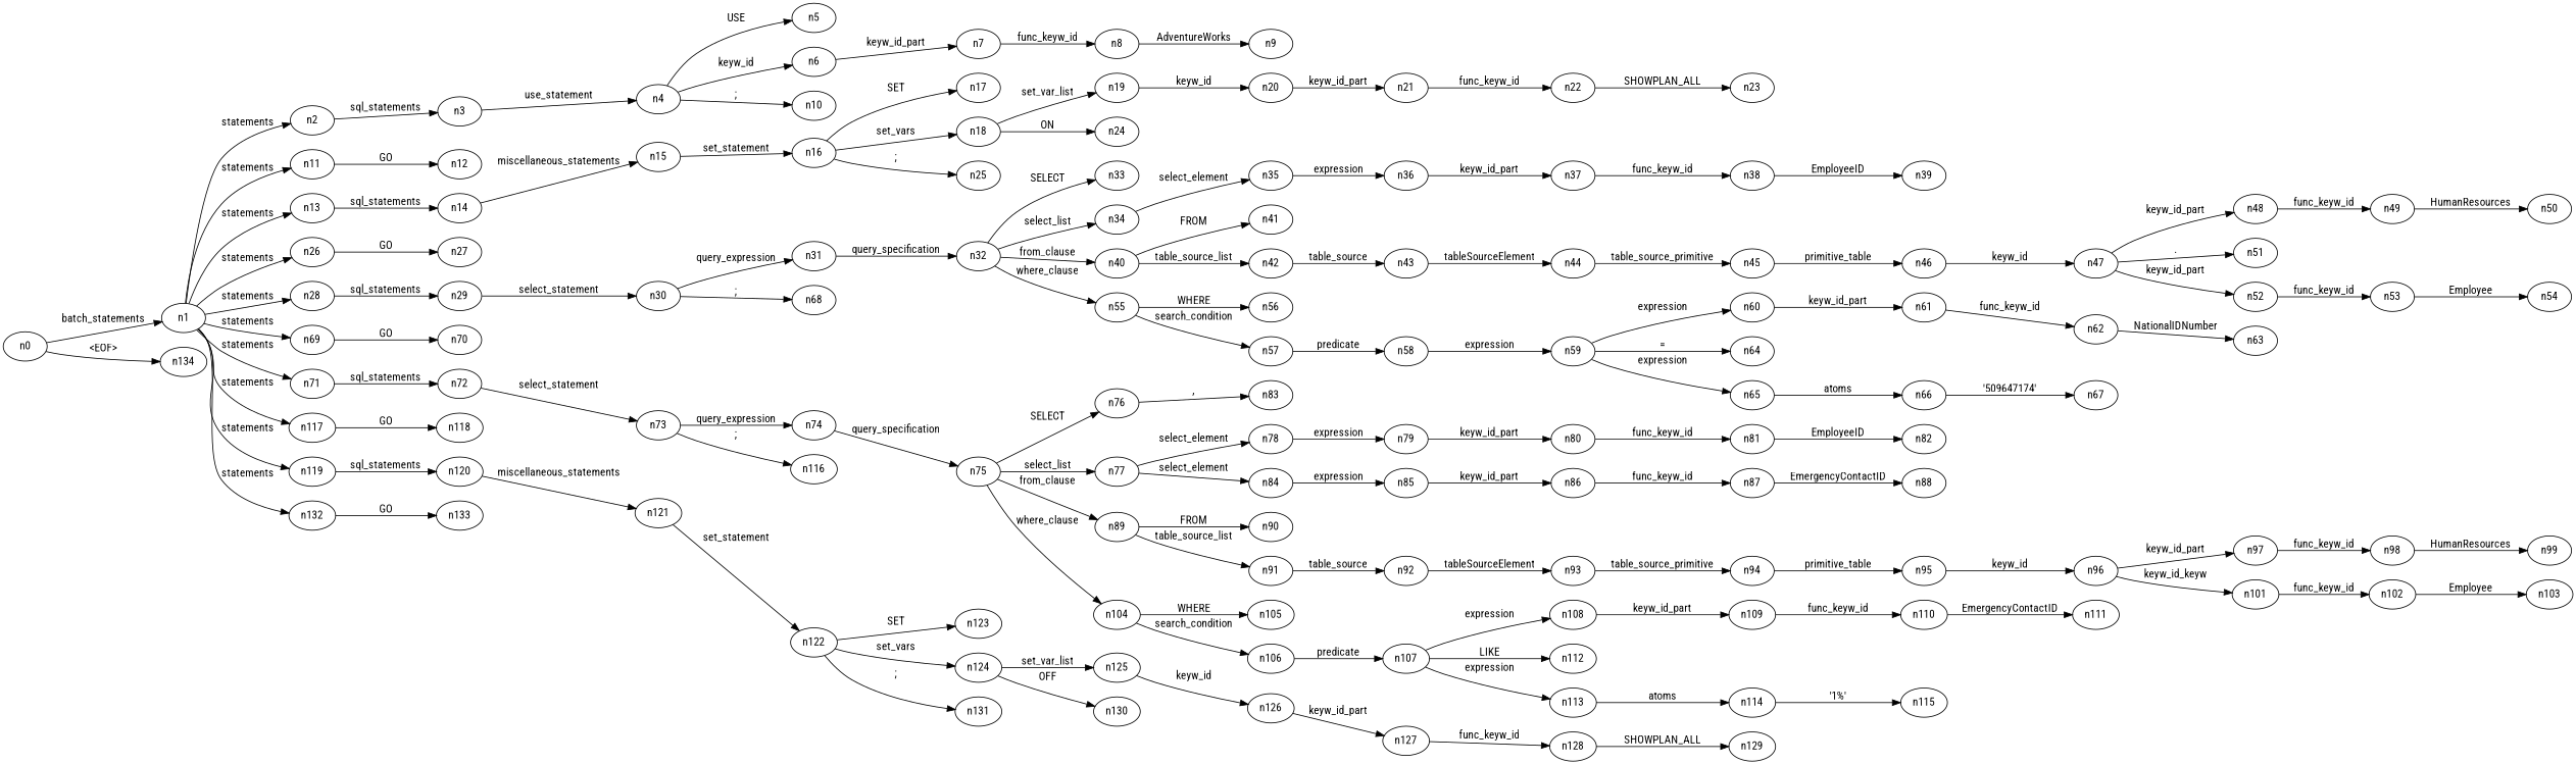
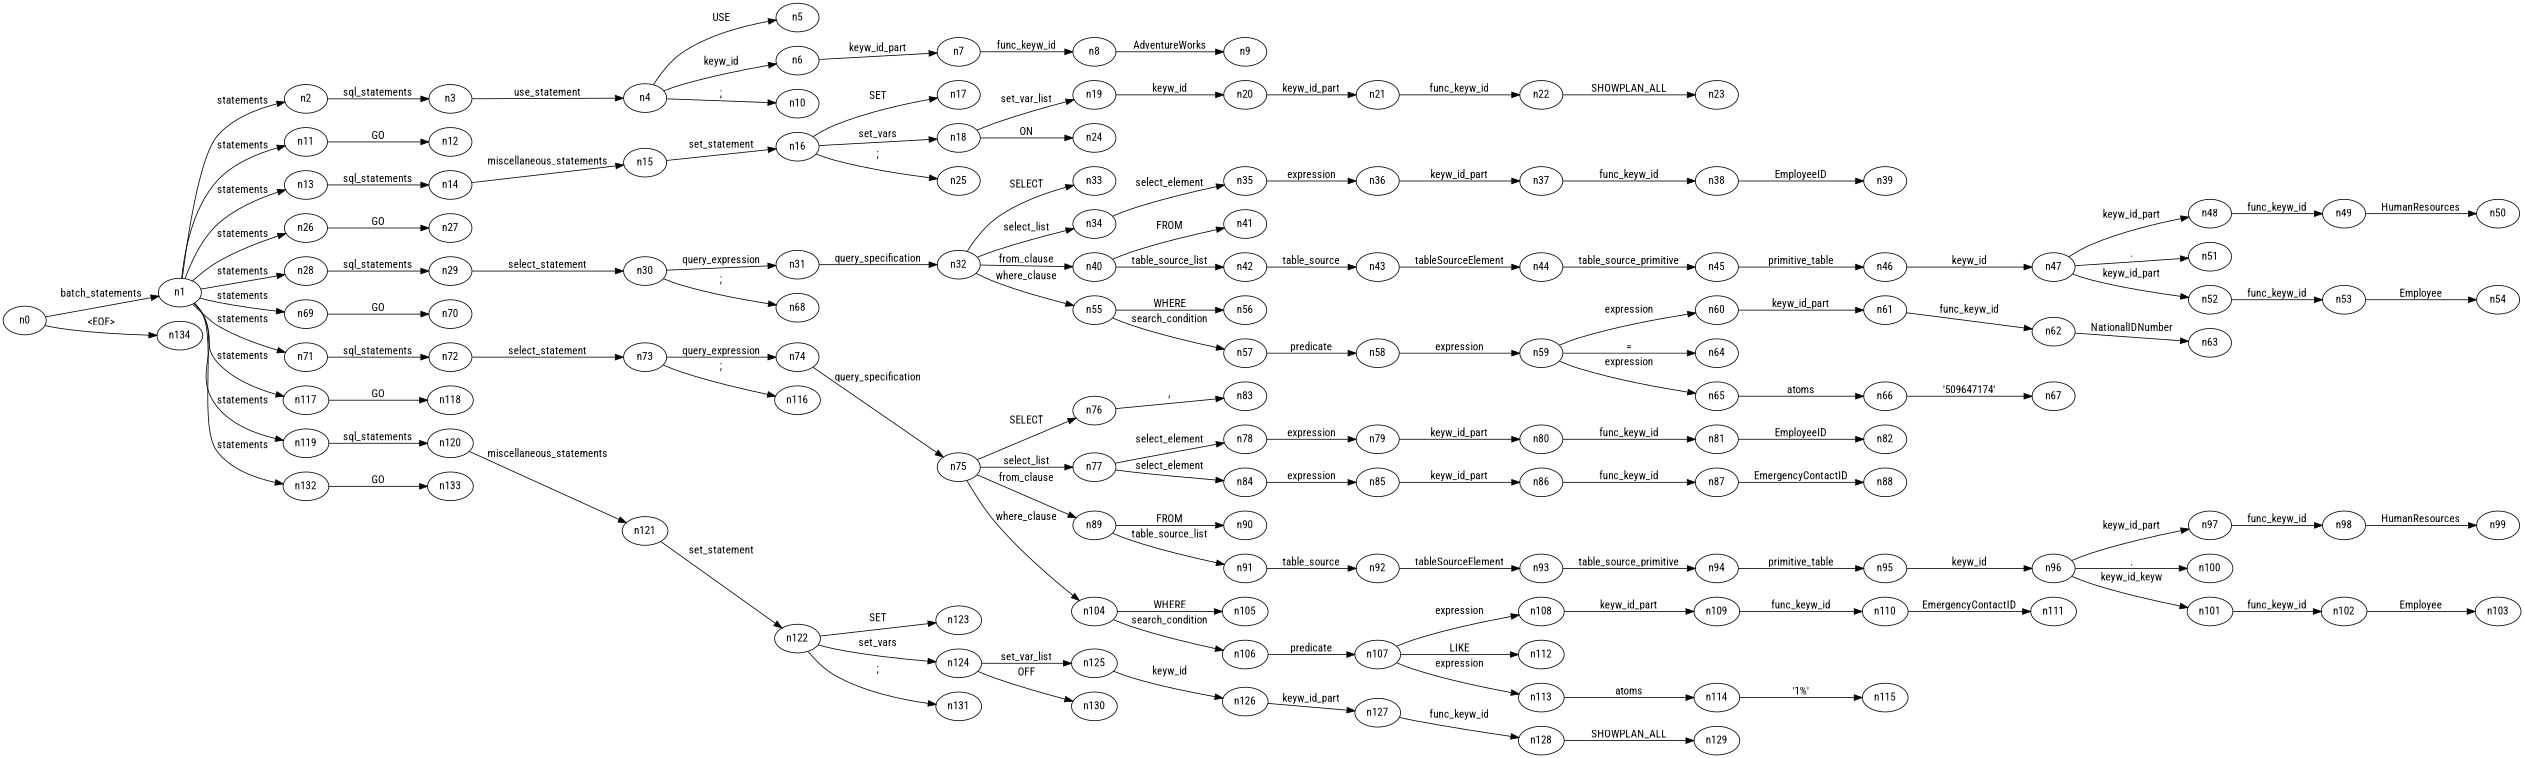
  digraph {
    fontname="Roboto Condensed"
    rankdir=LR
    node [fontname="Roboto Condensed"]
    edge [fontname="Roboto Condensed"]
    n0
    n1
    n134
    n2
    n11
    n13
    n26
    n28
    n69
    n71
    n117
    n119
    n132
    n3
    n12
    n14
    n27
    n29
    n70
    n72
    n118
    n120
    n133
    n4
    n5
    n6
    n10
    n7
    n8
    n9
    n15
    n16
    n17
    n18
    n25
    n19
    n24
    n20
    n21
    n22
    n23
    n30
    n31
    n68
    n32
    n33
    n34
    n40
    n55
    n35
    n41
    n42
    n56
    n57
    n36
    n37
    n38
    n39
    n43
    n44
    n45
    n46
    n47
    n48
    n51
    n52
    n49
    n53
    n50
    n54
    n58
    n59
    n60
    n64
    n65
    n61
    n66
    n62
    n63
    n67
    n73
    n74
    n116
    n75
    n76
    n77
    n89
    n104
    n83
    n78
    n84
    n90
    n91
    n105
    n106
    n79
    n85
    n80
    n81
    n82
    n86
    n87
    n88
    n92
    n93
    n94
    n95
    n96
    n97
+   n100
    n101
    n98
    n102
    n99
    n103
    n107
    n108
    n112
    n113
    n109
    n114
    n110
    n111
    n115
    n121
    n122
    n123
    n124
    n131
    n125
    n130
    n126
    n127
    n128
    n129
    n0 -> n1 [label=batch_statements]
    n0 -> n134 [label="<EOF>"]
    n1 -> n2 [label=statements]
    n1 -> n11 [label=statements]
    n1 -> n13 [label=statements]
    n1 -> n26 [label=statements]
    n1 -> n28 [label=statements]
    n1 -> n69 [label=statements]
    n1 -> n71 [label=statements]
    n1 -> n117 [label=statements]
    n1 -> n119 [label=statements]
    n1 -> n132 [label=statements]
    n2 -> n3 [label=sql_statements]
    n11 -> n12 [label=GO]
    n13 -> n14 [label=sql_statements]
    n26 -> n27 [label=GO]
    n28 -> n29 [label=sql_statements]
    n69 -> n70 [label=GO]
    n71 -> n72 [label=sql_statements]
    n117 -> n118 [label=GO]
    n119 -> n120 [label=sql_statements]
    n132 -> n133 [label=GO]
    n3 -> n4 [label=use_statement]
    n14 -> n15 [label=miscellaneous_statements]
    n29 -> n30 [label=select_statement]
    n72 -> n73 [label=select_statement]
    n120 -> n121 [label=miscellaneous_statements]
    n4 -> n5 [label=USE]
    n4 -> n6 [label=keyw_id]
    n4 -> n10 [label=";"]
    n6 -> n7 [label=keyw_id_part]
    n7 -> n8 [label=func_keyw_id]
    n8 -> n9 [label=AdventureWorks]
    n15 -> n16 [label=set_statement]
    n16 -> n17 [label=SET]
    n16 -> n18 [label=set_vars]
    n16 -> n25 [label=";"]
    n18 -> n19 [label=set_var_list]
    n18 -> n24 [label=ON]
    n19 -> n20 [label=keyw_id]
    n20 -> n21 [label=keyw_id_part]
    n21 -> n22 [label=func_keyw_id]
    n22 -> n23 [label=SHOWPLAN_ALL]
    n30 -> n31 [label=query_expression]
    n30 -> n68 [label=";"]
    n31 -> n32 [label=query_specification]
    n32 -> n33 [label=SELECT]
    n32 -> n34 [label=select_list]
    n32 -> n40 [label=from_clause]
    n32 -> n55 [label=where_clause]
    n34 -> n35 [label=select_element]
    n40 -> n41 [label=FROM]
    n40 -> n42 [label=table_source_list]
    n55 -> n56 [label=WHERE]
    n55 -> n57 [label=search_condition]
    n35 -> n36 [label=expression]
    n42 -> n43 [label=table_source]
    n57 -> n58 [label=predicate]
    n36 -> n37 [label=keyw_id_part]
    n37 -> n38 [label=func_keyw_id]
    n38 -> n39 [label=EmployeeID]
    n43 -> n44 [label=tableSourceElement]
    n44 -> n45 [label=table_source_primitive]
    n45 -> n46 [label=primitive_table]
    n46 -> n47 [label=keyw_id]
    n47 -> n48 [label=keyw_id_part]
    n47 -> n51 [label="."]
    n47 -> n52 [label=keyw_id_part]
    n48 -> n49 [label=func_keyw_id]
    n52 -> n53 [label=func_keyw_id]
    n49 -> n50 [label=HumanResources]
    n53 -> n54 [label=Employee]
    n58 -> n59 [label=expression]
    n59 -> n60 [label=expression]
    n59 -> n64 [label="="]
    n59 -> n65 [label=expression]
    n60 -> n61 [label=keyw_id_part]
    n65 -> n66 [label=atoms]
    n61 -> n62 [label=func_keyw_id]
    n66 -> n67 [label="'509647174'"]
    n62 -> n63 [label=NationalIDNumber]
    n73 -> n74 [label=query_expression]
    n73 -> n116 [label=";"]
    n74 -> n75 [label=query_specification]
    n75 -> n76 [label=SELECT]
    n75 -> n77 [label=select_list]
    n75 -> n89 [label=from_clause]
    n75 -> n104 [label=where_clause]
    n76 -> n83 [label=","]
    n77 -> n78 [label=select_element]
    n77 -> n84 [label=select_element]
    n89 -> n90 [label=FROM]
    n89 -> n91 [label=table_source_list]
    n104 -> n105 [label=WHERE]
    n104 -> n106 [label=search_condition]
    n78 -> n79 [label=expression]
    n84 -> n85 [label=expression]
    n91 -> n92 [label=table_source]
    n106 -> n107 [label=predicate]
    n79 -> n80 [label=keyw_id_part]
    n85 -> n86 [label=keyw_id_part]
    n80 -> n81 [label=func_keyw_id]
    n81 -> n82 [label=EmployeeID]
    n86 -> n87 [label=func_keyw_id]
    n87 -> n88 [label=EmergencyContactID]
    n92 -> n93 [label=tableSourceElement]
    n93 -> n94 [label=table_source_primitive]
    n94 -> n95 [label=primitive_table]
    n95 -> n96 [label=keyw_id]
    n96 -> n97 [label=keyw_id_part]
+   n96 -> n100 [label="."]
    n96 -> n101 [label=keyw_id_keyw]
    n97 -> n98 [label=func_keyw_id]
    n101 -> n102 [label=func_keyw_id]
    n98 -> n99 [label=HumanResources]
    n102 -> n103 [label=Employee]
    n107 -> n108 [label=expression]
    n107 -> n112 [label=LIKE]
    n107 -> n113 [label=expression]
    n108 -> n109 [label=keyw_id_part]
    n113 -> n114 [label=atoms]
    n109 -> n110 [label=func_keyw_id]
    n114 -> n115 [label="'1%'"]
    n110 -> n111 [label=EmergencyContactID]
    n121 -> n122 [label=set_statement]
    n122 -> n123 [label=SET]
    n122 -> n124 [label=set_vars]
    n122 -> n131 [label=";"]
    n124 -> n125 [label=set_var_list]
    n124 -> n130 [label=OFF]
    n125 -> n126 [label=keyw_id]
    n126 -> n127 [label=keyw_id_part]
    n127 -> n128 [label=func_keyw_id]
    n128 -> n129 [label=SHOWPLAN_ALL]
  }
